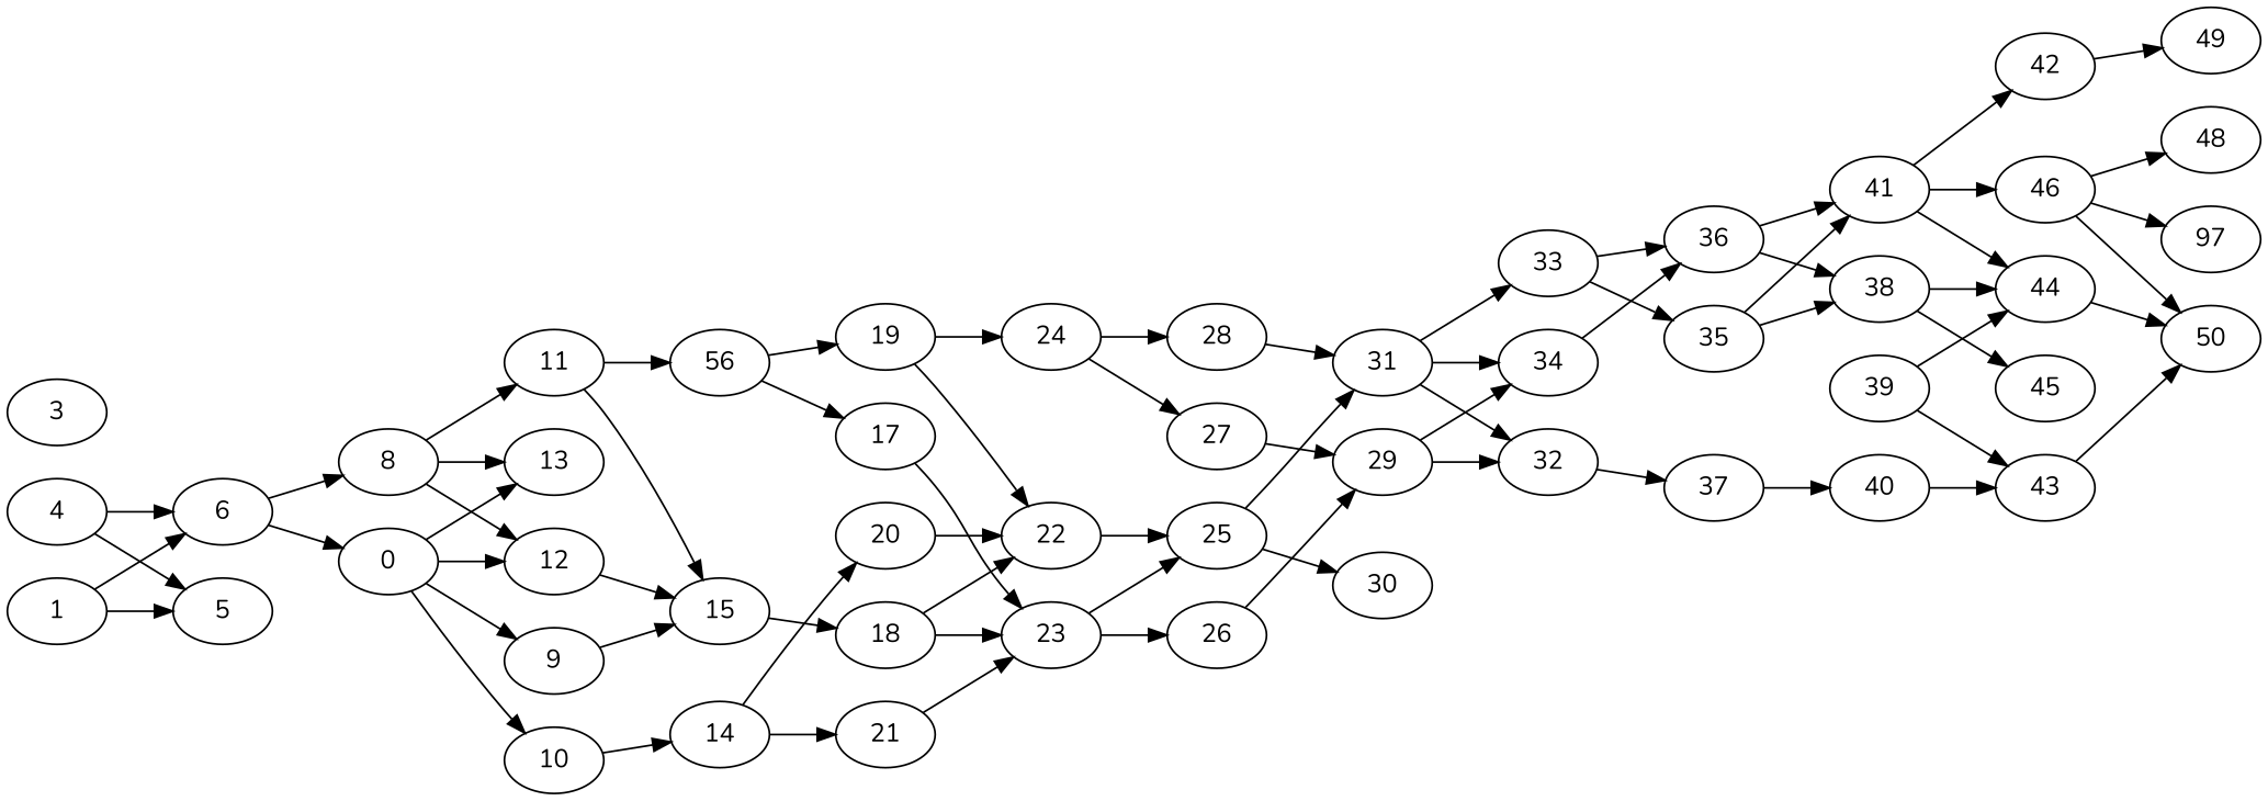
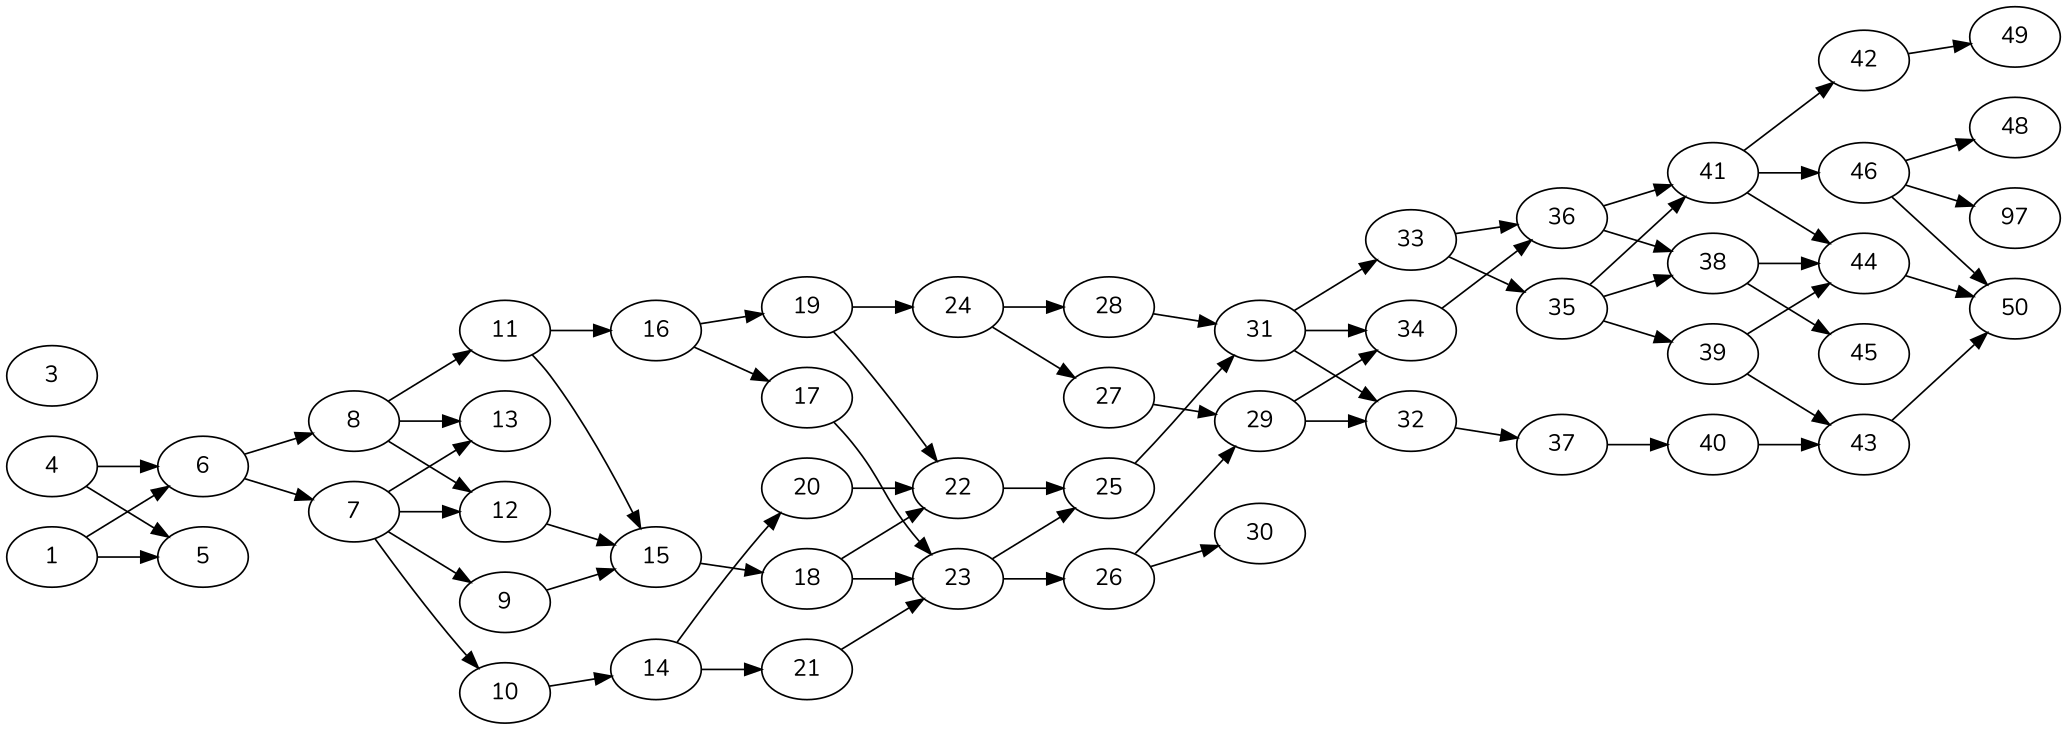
  digraph {
    fontname=Nunito
    rankdir=LR
    node [alpha=0.06 fontname=Nunito]
    edge [fontname=Nunito]
    1 [alpha=0.16 expect_size=38130688]
    5 [alpha=0.10 expect_size=28936192]
    6 [alpha=0.05 expect_size=33741824]
-   7 [alpha=0.02 expect_size=36780032 label=0]
+   7 [alpha=0.02 expect_size=36780032]
    8 [alpha=0.09 expect_size=11052032]
    9 [alpha=0.18 expect_size=43358208]
    10 [alpha=0.17 expect_size=18265088]
    12 [alpha=0.07 expect_size=48953344]
    13 [alpha=0.05 expect_size=19260416]
    11 [alpha=0.14 expect_size=10890240]
    3 [alpha=0.05 expect_size=18894848]
    4 [expect_size=28455936]
    15 [alpha=0.04 expect_size=46756864]
    14 [alpha=0.10 expect_size=31448064]
-   16 [expect_size=23474176 label=56]
+   16 [expect_size=23474176]
    18 [alpha=0.14 expect_size=38593536]
    20 [expect_size=8496128]
    21 [alpha=0.02 expect_size=47954944]
    17 [alpha=0.11 expect_size=34805760]
    19 [alpha=0.03 expect_size=13786112]
    22 [alpha=0.17 expect_size=33403904]
    23 [alpha=0.16 expect_size=50056192]
    24 [expect_size=14498816]
    25 [expect_size=37952512]
    26 [alpha=0.18 expect_size=46644224]
    27 [alpha=0.03 expect_size=12915712]
    28 [alpha=0.11 expect_size=39457792]
    30 [alpha=0.04 expect_size=34101248]
    31 [alpha=0.15 expect_size=48250880]
    29 [alpha=0.14 expect_size=25858048]
    32 [expect_size=6823936]
    34 [alpha=0.09 expect_size=37283840]
    33 [alpha=0.02 expect_size=45802496]
    37 [alpha=0.12 expect_size=12789760]
    36 [alpha=0.07 expect_size=18273280]
    35 [alpha=0.14 expect_size=51666944]
    40 [alpha=0.18 expect_size=31075328]
    38 [alpha=0.11 expect_size=19566592]
    41 [alpha=0.01 expect_size=39759872]
    39 [alpha=0.14 expect_size=44413952]
    43 [alpha=0.08 expect_size=42297344]
    44 [expect_size=46692352]
    45 [alpha=0.17 expect_size=21136384]
    42 [alpha=0.15 expect_size=28930048]
    46 [alpha=0.05 expect_size=7142400]
    50 [expect_size=16034816]
    49 [alpha=0.19 expect_size=30033920]
    n48 [alpha=0.17 expect_size=22941696 label=97]
    48 [alpha=0.04 expect_size=50912256]
    1 -> 5
    1 -> 6
    6 -> 7
    6 -> 8
    7 -> 9
    7 -> 10
    7 -> 12
    7 -> 13
    8 -> 12
    8 -> 13
    8 -> 11
    9 -> 15
    10 -> 14
    12 -> 15
    11 -> 15
    11 -> 16
    4 -> 5
    4 -> 6
    15 -> 18
    14 -> 20
    14 -> 21
    16 -> 17
    16 -> 19
    18 -> 22
    18 -> 23
    20 -> 22
    21 -> 23
    17 -> 23
    19 -> 22
    19 -> 24
    22 -> 25
    23 -> 25
    23 -> 26
    24 -> 27
    24 -> 28
-   25 -> 30
+   26 -> 30
    25 -> 31
    26 -> 29
    27 -> 29
    28 -> 31
    31 -> 32
    31 -> 34
    31 -> 33
    29 -> 32
    29 -> 34
    32 -> 37
    34 -> 36
    33 -> 36
    33 -> 35
    37 -> 40
    36 -> 38
    36 -> 41
    35 -> 38
    35 -> 41
+   35 -> 39
    40 -> 43
    38 -> 44
    38 -> 45
    41 -> 44
    41 -> 42
    41 -> 46
    39 -> 43
    39 -> 44
    43 -> 50
    44 -> 50
    42 -> 49
    46 -> 50
    46 -> n48
    46 -> 48
  }
